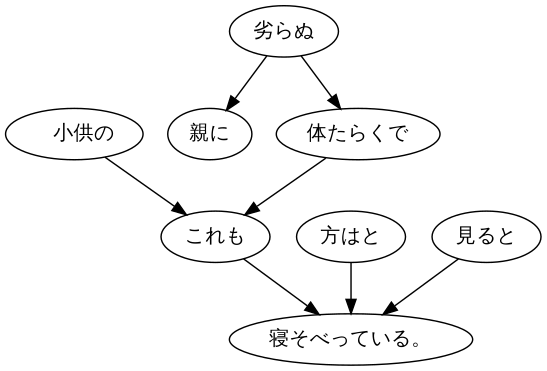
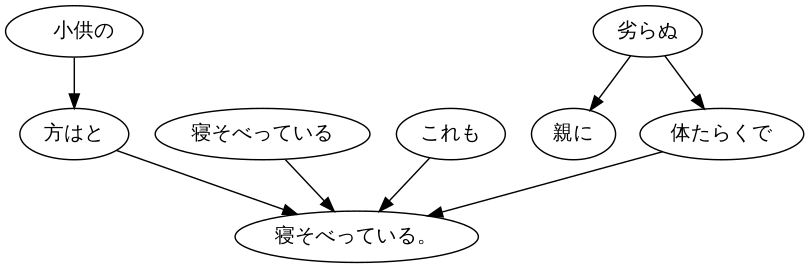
  digraph {
    n1 [label="　小供の"]
    n2 [label="方はと"]
    n3 [label="寝そべっている。"]
-   n4 [label="見ると"]
+   n4 [label="寝そべっている"]
    n5 [label="これも"]
    n6 [label="親に"]
    n7 [label="劣らぬ"]
    n8 [label="体たらくで"]
-   n1 -> n5
+   n1 -> n2
    n2 -> n3
    n4 -> n3
    n5 -> n3
    n7 -> n6
    n7 -> n8
-   n8 -> n5
+   n8 -> n3
  }
